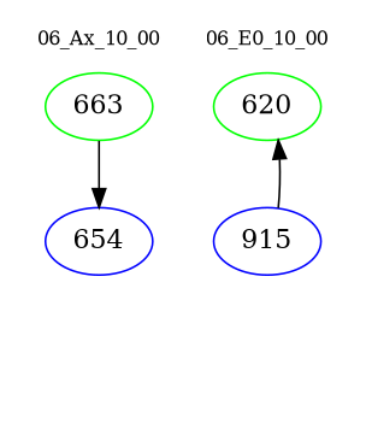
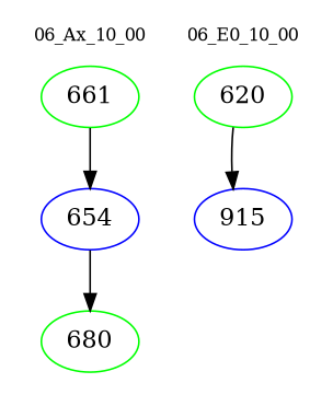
  digraph {
    node [color=green]
    edge [color=black]
-   n1 [label=663]
+   n1 [label=661]
    n2 [color=blue label=654]
+   n3 [label=680]
    n4 [label=620]
    n5 [color=blue label=915]
    subgraph cluster_1 {
      color=white
      fontsize=10
      label="06_Ax_10_00"
      n1
      n2
+     n3
    }
    subgraph cluster_2 {
      color=white
      fontsize=10
      label="06_E0_10_00"
      n4
      n5
    }
    n1 -> n2
-   n5 -> n4
+   n2 -> n3
+   n4 -> n5
  }
